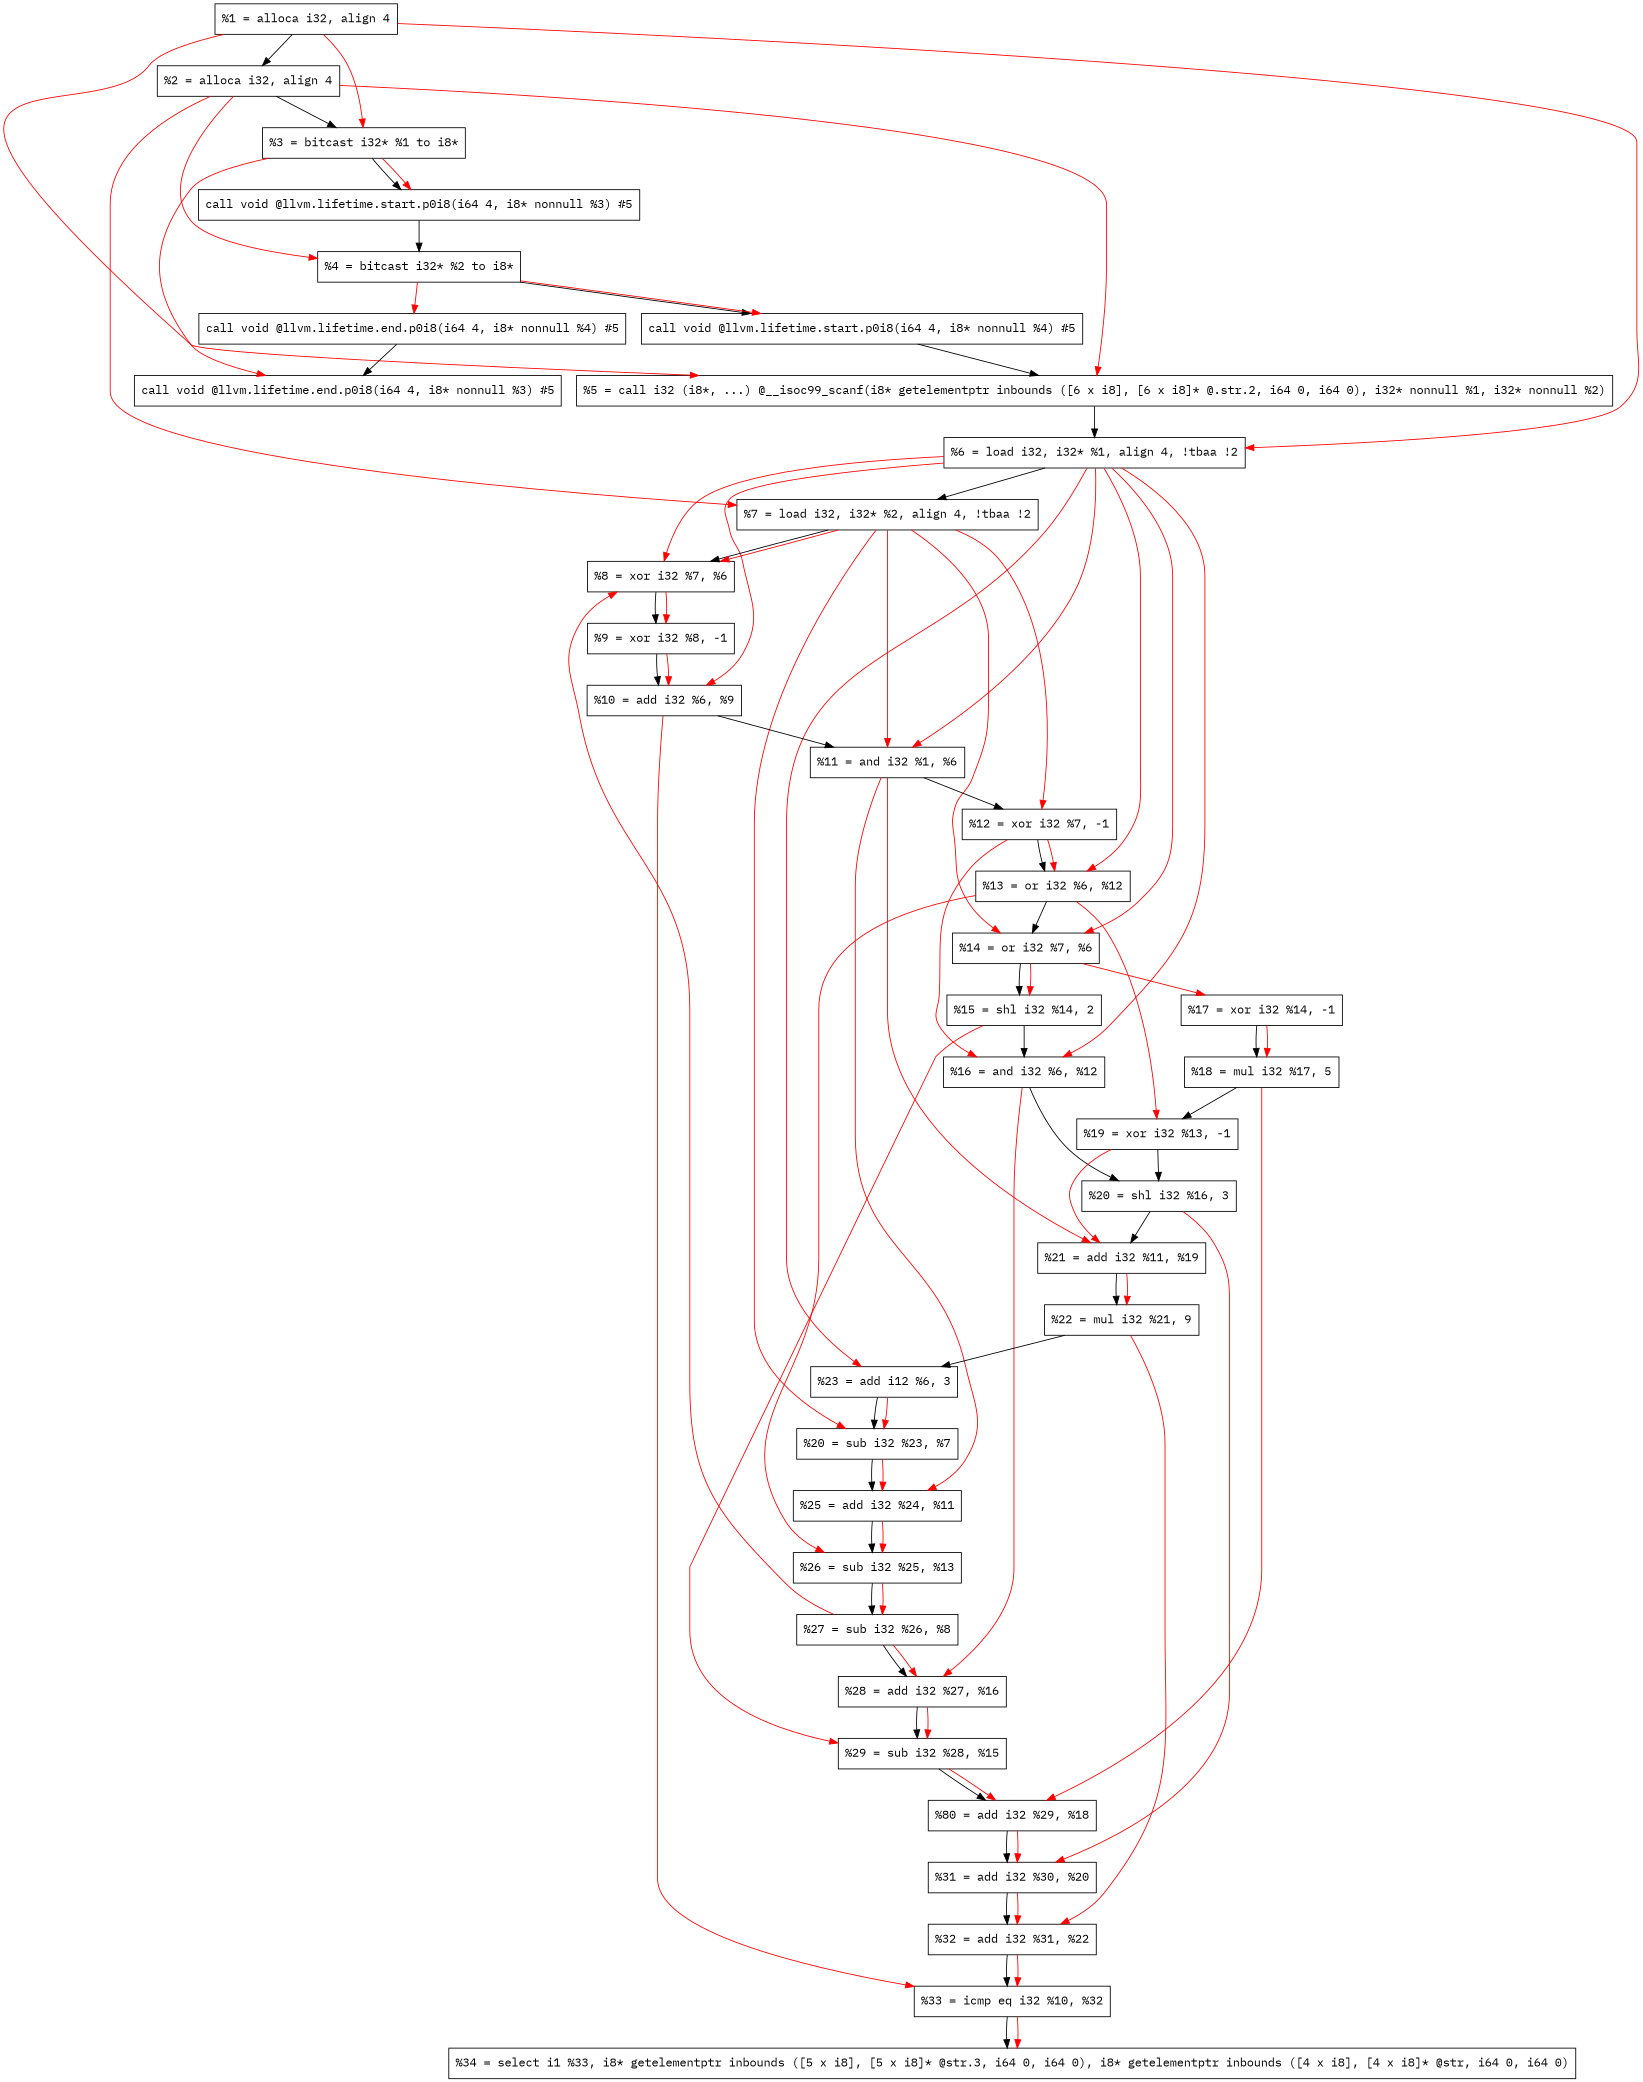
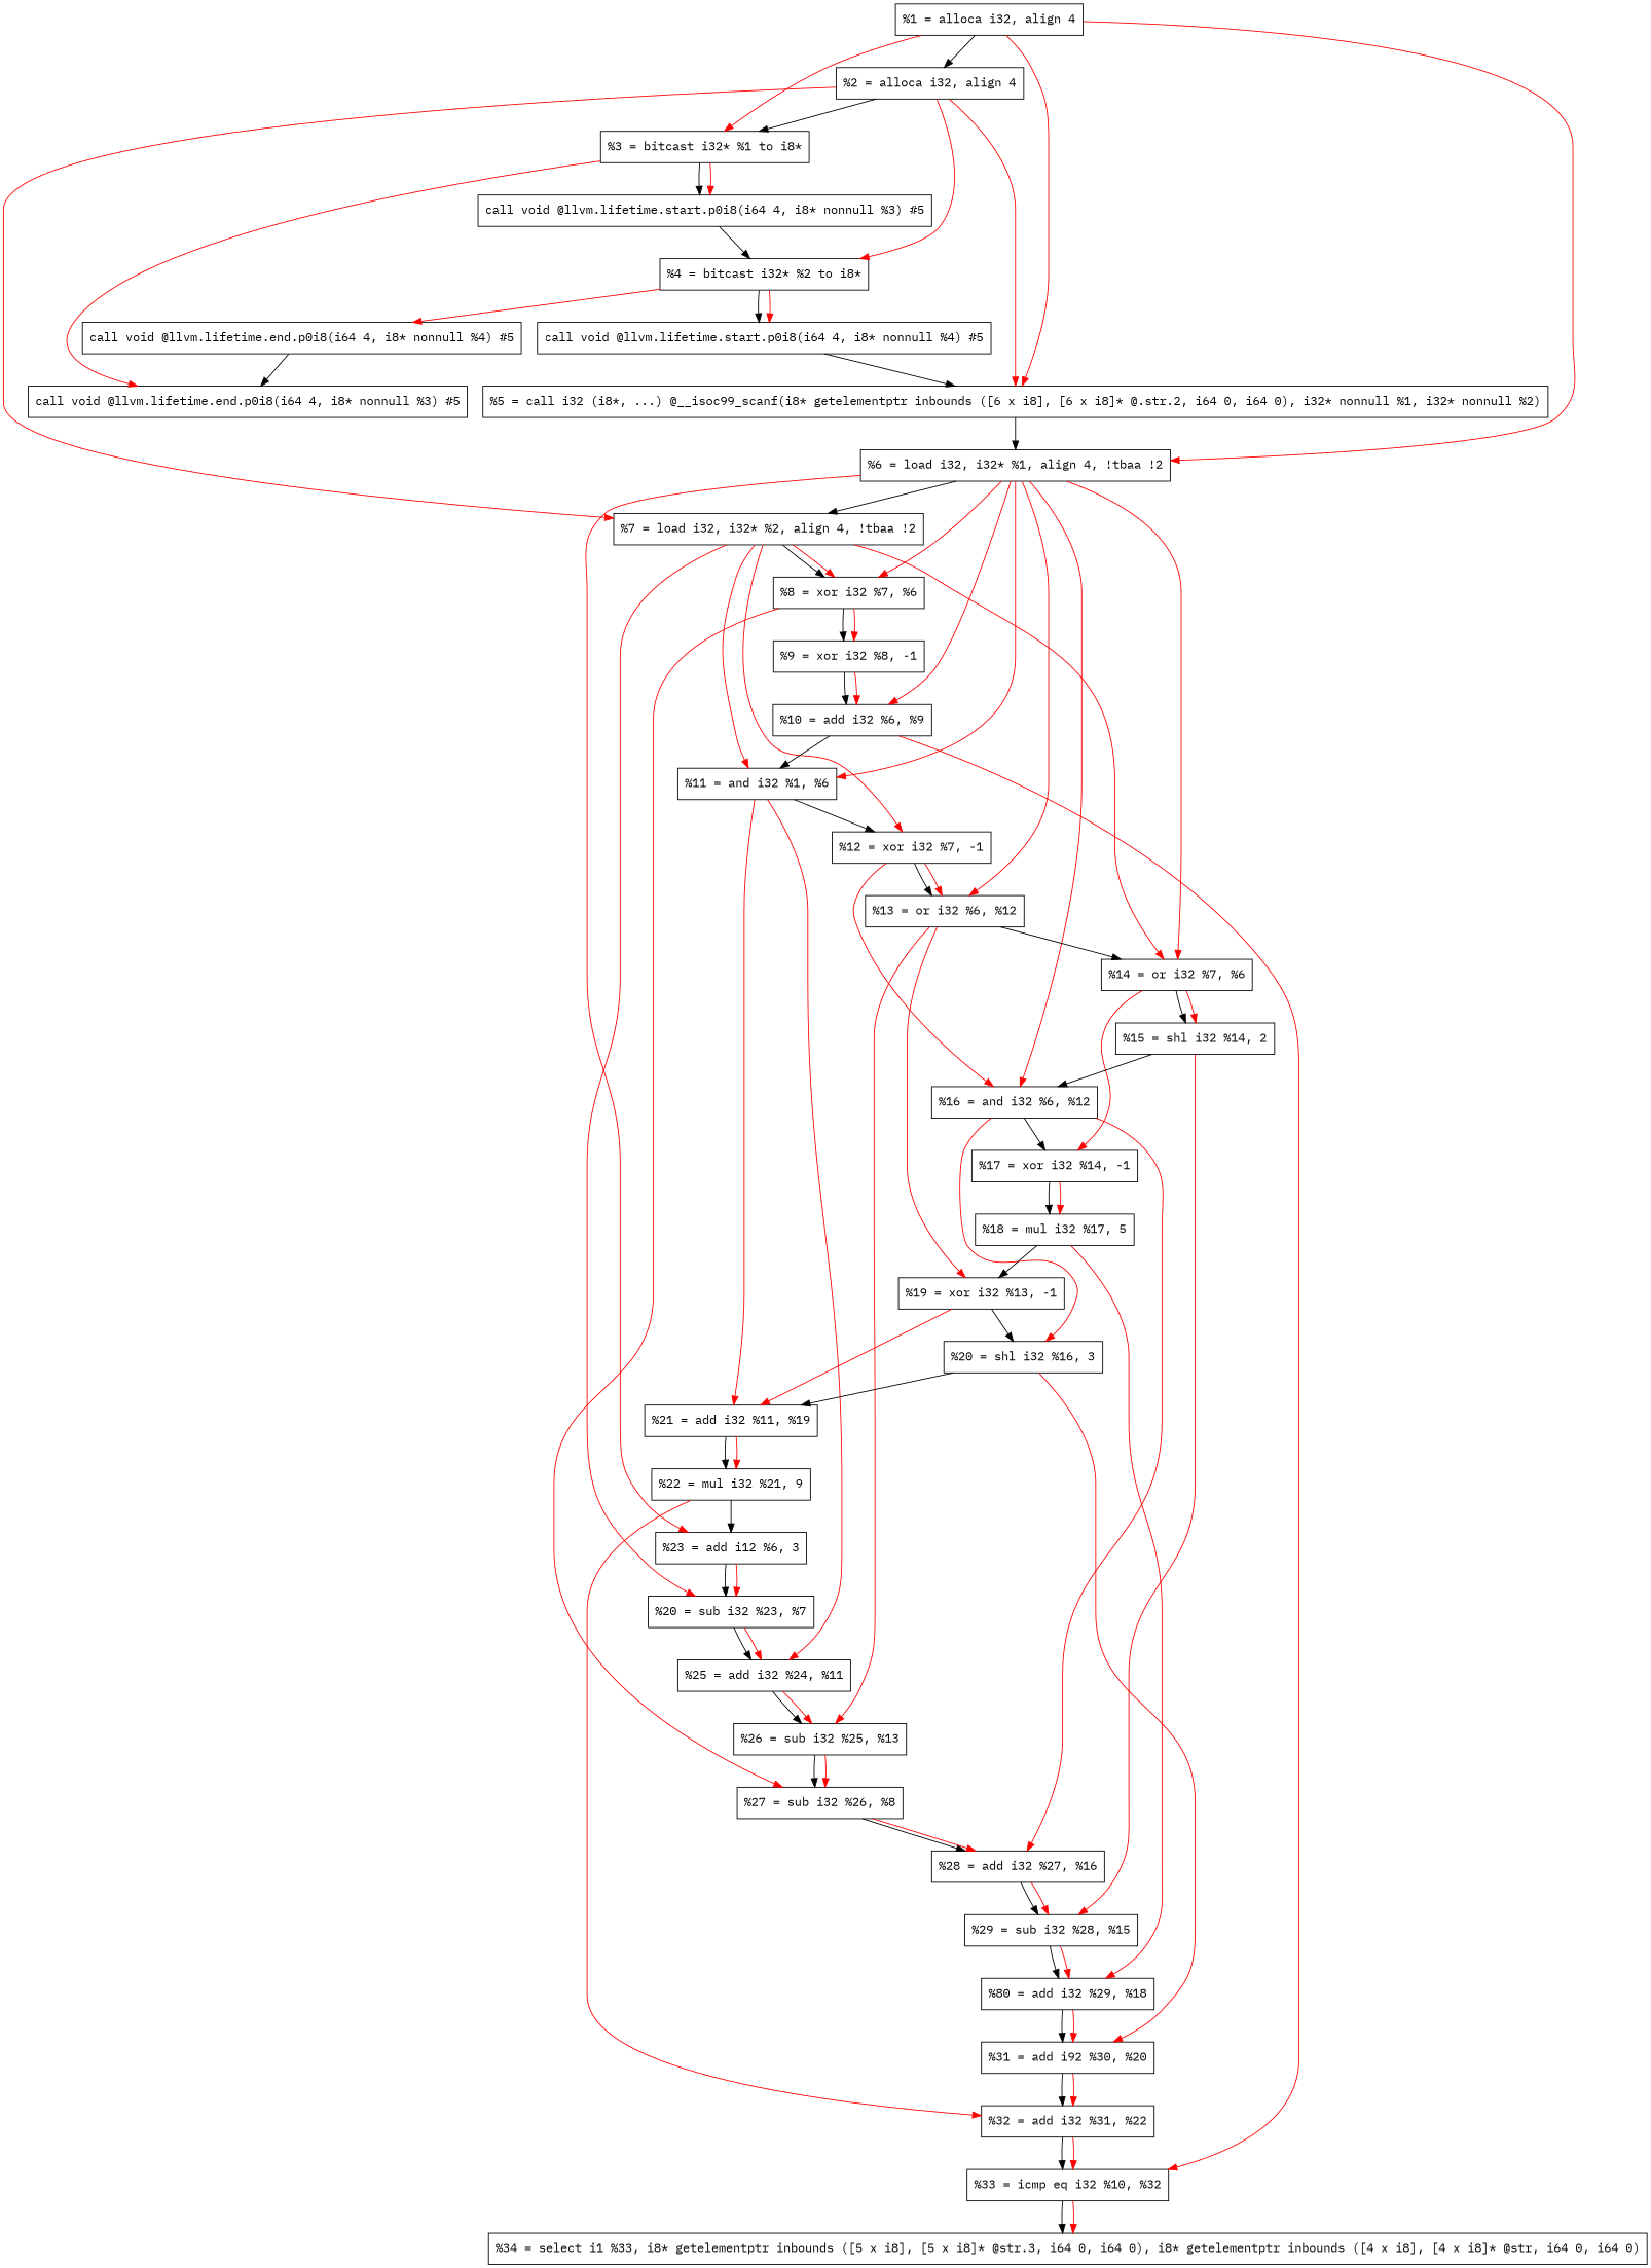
  digraph {
    fontname="IBM Plex Mono"
    node [fontname="IBM Plex Mono" shape=record]
    edge [fontname="IBM Plex Mono" color=red]
    n1 [label="  %1 = alloca i32, align 4"]
    n2 [label="  %2 = alloca i32, align 4"]
    n3 [label="  %3 = bitcast i32* %1 to i8*"]
    n4 [label="  %5 = call i32 (i8*, ...) @__isoc99_scanf(i8* getelementptr inbounds ([6 x i8], [6 x i8]* @.str.2, i64 0, i64 0), i32* nonnull %1, i32* nonnull %2)"]
    n5 [label="  %6 = load i32, i32* %1, align 4, !tbaa !2"]
    n6 [label="  %4 = bitcast i32* %2 to i8*"]
    n7 [label="  %7 = load i32, i32* %2, align 4, !tbaa !2"]
    n8 [label="  call void @llvm.lifetime.start.p0i8(i64 4, i8* nonnull %3) #5"]
    n9 [label="  call void @llvm.lifetime.end.p0i8(i64 4, i8* nonnull %3) #5"]
    n10 [label="  %8 = xor i32 %7, %6"]
    n11 [label="  %10 = add i32 %6, %9"]
    n12 [label="%11 = and i32 %1, %6"]
    n13 [label="  %13 = or i32 %6, %12"]
    n14 [label="  %14 = or i32 %7, %6"]
    n15 [label="  %16 = and i32 %6, %12"]
    n16 [label="%23 = add i12 %6, 3"]
    n17 [label="  call void @llvm.lifetime.start.p0i8(i64 4, i8* nonnull %4) #5"]
    n18 [label="  call void @llvm.lifetime.end.p0i8(i64 4, i8* nonnull %4) #5"]
    n19 [label="  %12 = xor i32 %7, -1"]
    n20 [label="%20 = sub i32 %23, %7"]
    n21 [label="  %9 = xor i32 %8, -1"]
    n22 [label="  %27 = sub i32 %26, %8"]
    n23 [label="  %33 = icmp eq i32 %10, %32"]
    n24 [label="  %21 = add i32 %11, %19"]
    n25 [label="  %25 = add i32 %24, %11"]
    n26 [label="  %19 = xor i32 %13, -1"]
    n27 [label="  %26 = sub i32 %25, %13"]
    n28 [label="  %15 = shl i32 %14, 2"]
    n29 [label="  %17 = xor i32 %14, -1"]
    n30 [label="  %20 = shl i32 %16, 3"]
    n31 [label="  %28 = add i32 %27, %16"]
    n32 [label="  %34 = select i1 %33, i8* getelementptr inbounds ([5 x i8], [5 x i8]* @str.3, i64 0, i64 0), i8* getelementptr inbounds ([4 x i8], [4 x i8]* @str, i64 0, i64 0)"]
    n33 [label="  %22 = mul i32 %21, 9"]
    n34 [label="  %29 = sub i32 %28, %15"]
    n35 [label="  %18 = mul i32 %17, 5"]
    n36 [label="%80 = add i32 %29, %18"]
-   n37 [label="  %31 = add i32 %30, %20"]
+   n37 [label="%31 = add i92 %30, %20"]
    n38 [label="  %32 = add i32 %31, %22"]
    n1 -> n2 [color=""]
    n1 -> n3
    n1 -> n4
    n1 -> n5
    n2 -> n3 [color=""]
    n2 -> n4
    n2 -> n6
    n2 -> n7
    n3 -> n8 [color=""]
    n3 -> n8
    n3 -> n9
    n4 -> n5 [color=""]
    n5 -> n7 [color=""]
    n5 -> n10
    n5 -> n11
    n5 -> n12
    n5 -> n13
    n5 -> n14
    n5 -> n15
    n5 -> n16
    n6 -> n17 [color=""]
    n6 -> n17
    n6 -> n18
    n7 -> n10 [color=""]
    n7 -> n10
    n7 -> n12
    n7 -> n14
    n7 -> n19
    n7 -> n20
    n8 -> n6 [color=""]
    n10 -> n21 [color=""]
    n10 -> n21
-   n22 -> n10
+   n10 -> n22
    n11 -> n12 [color=""]
    n11 -> n23
    n12 -> n19 [color=""]
    n12 -> n24
    n12 -> n25
    n13 -> n14 [color=""]
    n13 -> n26
    n13 -> n27
    n14 -> n28 [color=""]
    n14 -> n28
    n14 -> n29
-   n15 -> n30 [color=black]
+   n15 -> n29 [color=""]
+   n15 -> n30
    n15 -> n31
    n16 -> n20 [color=""]
    n16 -> n20
    n17 -> n4 [color=""]
    n18 -> n9 [color=""]
    n19 -> n13 [color=""]
    n19 -> n13
    n19 -> n15
    n20 -> n25 [color=""]
    n20 -> n25
    n21 -> n11 [color=""]
    n21 -> n11
    n22 -> n31 [color=""]
    n22 -> n31
    n23 -> n32 [color=""]
    n23 -> n32
    n24 -> n33 [color=""]
    n24 -> n33
    n25 -> n27 [color=""]
    n25 -> n27
    n26 -> n24
    n26 -> n30 [color=""]
    n27 -> n22 [color=""]
    n27 -> n22
    n28 -> n15 [color=""]
    n28 -> n34
    n29 -> n35 [color=""]
    n29 -> n35
    n30 -> n24 [color=""]
    n30 -> n37
    n31 -> n34 [color=""]
    n31 -> n34
    n33 -> n16 [color=""]
    n33 -> n38
    n34 -> n36 [color=""]
    n34 -> n36
    n35 -> n26 [color=""]
    n35 -> n36
    n36 -> n37 [color=""]
    n36 -> n37
    n37 -> n38 [color=""]
    n37 -> n38
    n38 -> n23 [color=""]
    n38 -> n23
  }
